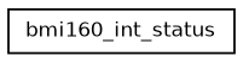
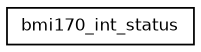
  digraph {
    rankdir=LR
-   n1 [color=black fillcolor=white fontname=Helvetica fontsize=10 height=0.2 label=bmi160_int_status shape=record style=filled width=0.4]
+   n1 [color=black fillcolor=white fontname=Helvetica fontsize=10 height=0.2 label=bmi170_int_status shape=record style=filled width=0.4]
  }
